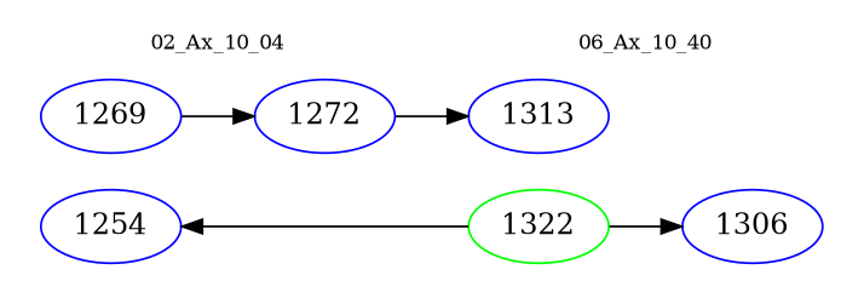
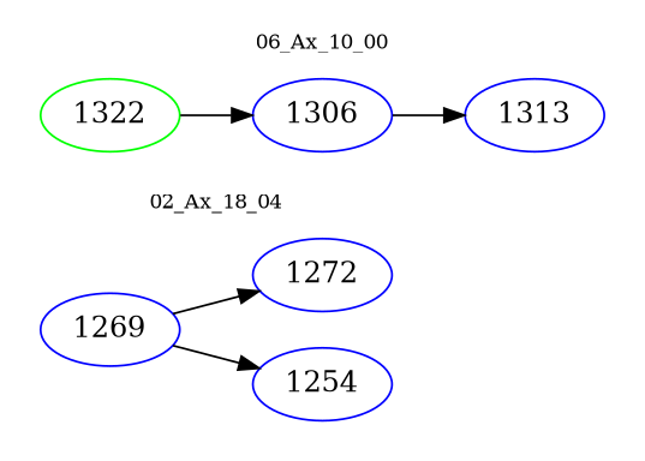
  digraph {
    rankdir=LR
    node [color=blue]
    edge [color=black]
    n1 [label=1269]
    n2 [label=1254]
    n3 [label=1272]
    n4 [label=1306]
    n5 [label=1313]
    n6 [color=green label=1322]
    subgraph cluster_1 {
      color=white
      fontsize=10
-     label="02_Ax_10_04"
+     label="02_Ax_18_04"
      n1
      n2
      n3
    }
    subgraph cluster_2 {
      color=white
      fontsize=10
-     label="06_Ax_10_40"
+     label="06_Ax_10_00"
      n4
      n5
      n6
    }
-   n6 -> n2
+   n1 -> n2
    n1 -> n3
-   n3 -> n5
+   n4 -> n5
    n6 -> n4
  }
